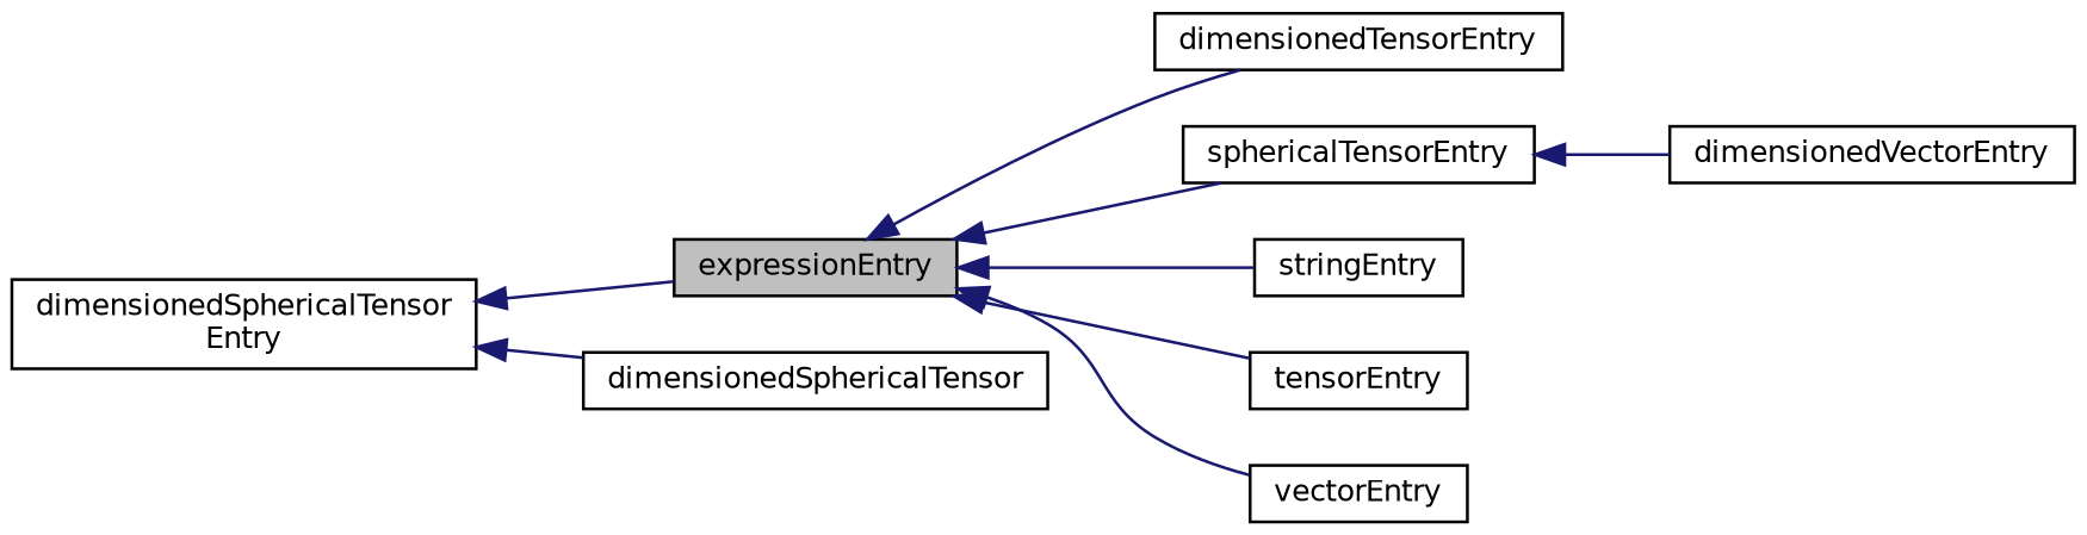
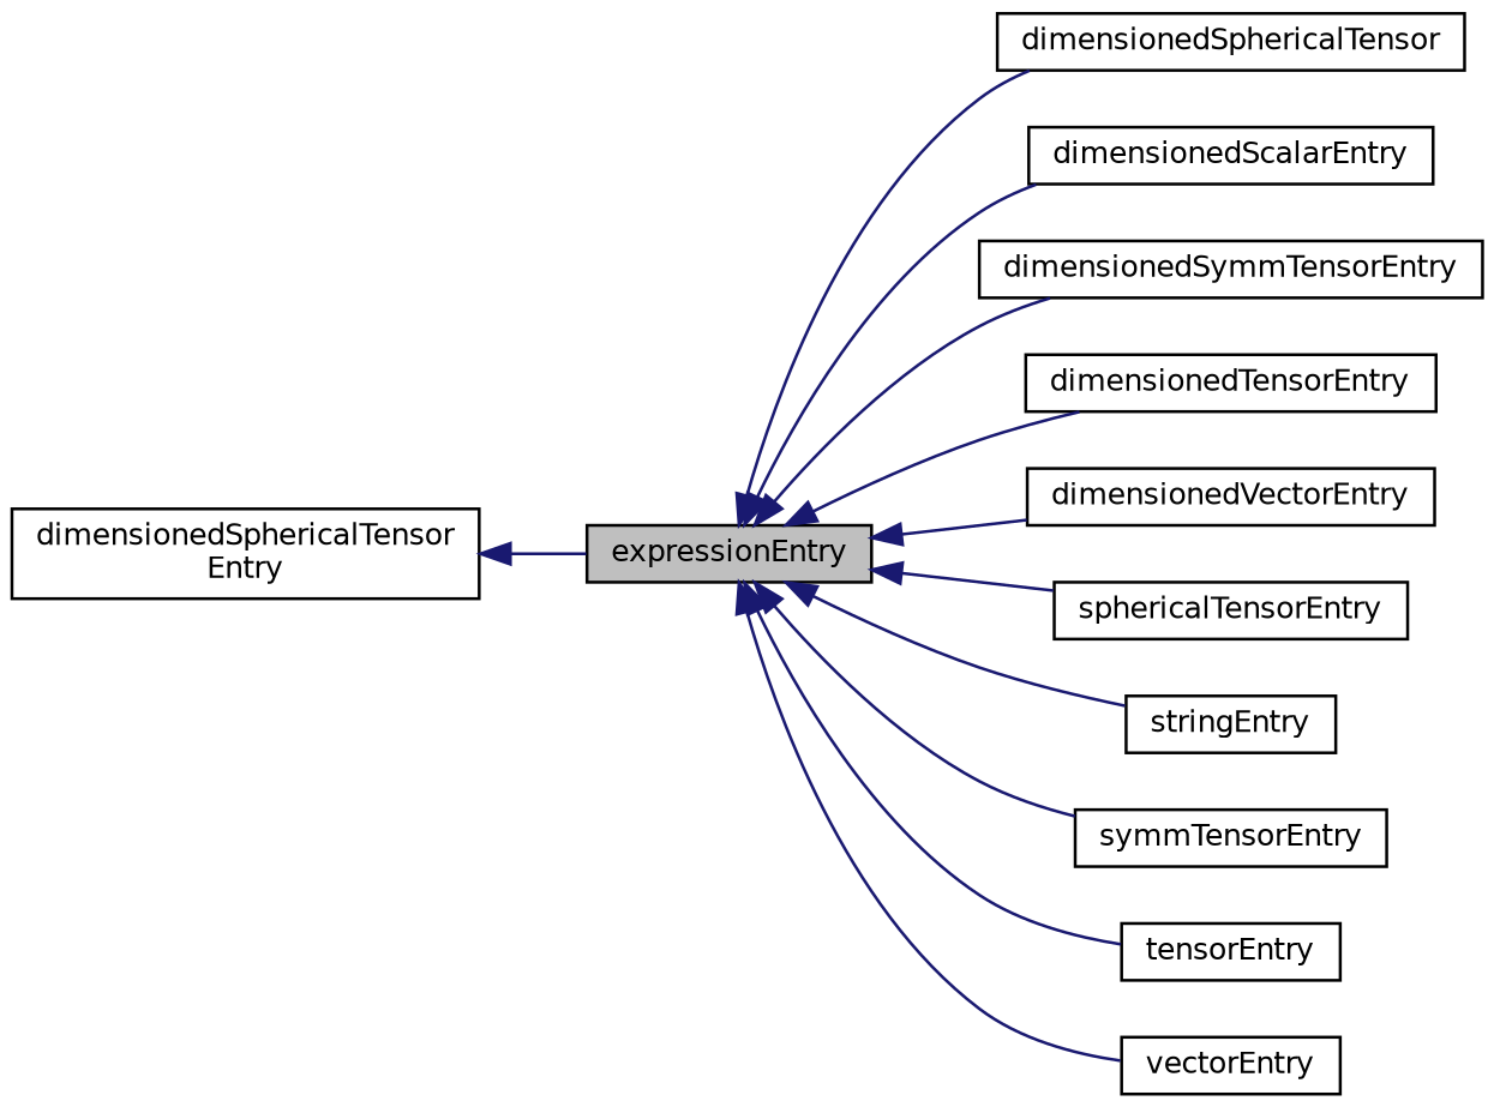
  digraph {
    rankdir=LR
    node [color=black fontname=Helvetica fontsize=10 shape=record]
    edge [color=midnightblue dir=back fontname=Helvetica fontsize=10 labelfontname=Helvetica labelfontsize=10 style=solid]
    n1 [fillcolor=grey75 fontcolor=black height=0.2 label=expressionEntry style=filled width=0.4]
    n2 [height=0.2 label=dimensionedSphericalTensor width=0.4]
+   n3 [height=0.2 label=dimensionedScalarEntry width=0.4]
+   n4 [height=0.2 label=dimensionedSymmTensorEntry width=0.4]
    n5 [height=0.2 label=dimensionedTensorEntry width=0.4]
    n6 [height=0.2 label=dimensionedVectorEntry width=0.4]
    n7 [height=0.2 label=sphericalTensorEntry width=0.4]
    n8 [height=0.2 label=stringEntry width=0.4]
+   n9 [height=0.2 label=symmTensorEntry width=0.4]
    n10 [height=0.2 label=tensorEntry width=0.4]
    n11 [height=0.2 label=vectorEntry width=0.4]
    n12 [height=0.2 label="dimensionedSphericalTensor\lEntry" width=0.4]
-   n12 -> n2
+   n1 -> n2
+   n1 -> n3
+   n1 -> n4
    n1 -> n5
-   n7 -> n6
+   n1 -> n6
    n1 -> n7
    n1 -> n8
+   n1 -> n9
    n1 -> n10
    n1 -> n11
    n12 -> n1
  }
